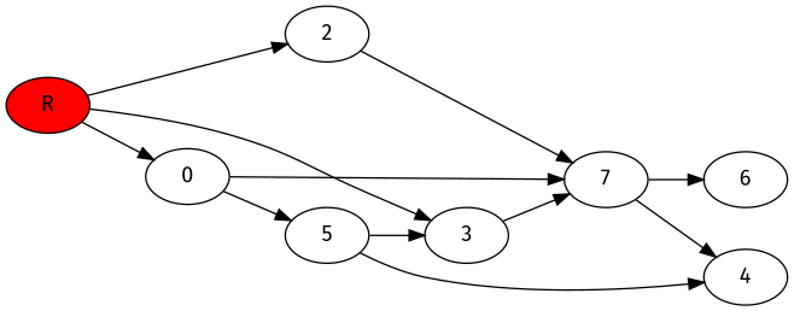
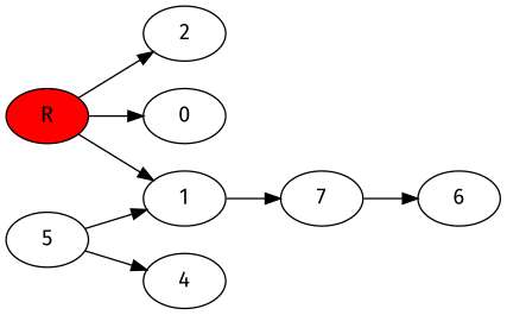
  digraph {
    fontname="Fira Sans"
    rankdir=LR
    node [fontname="Fira Sans"]
    edge [fontname="Fira Sans"]
    2
    7
    4
    6
    n5 [label=0]
    5
-   1 [label=3]
+   1
    R [fillcolor="#ff0000" style=filled]
-   2 -> 7
-   7 -> 4
    7 -> 6
-   n5 -> 7
-   n5 -> 5
    5 -> 4
    5 -> 1
    1 -> 7
    R -> 2
    R -> n5
    R -> 1
  }
